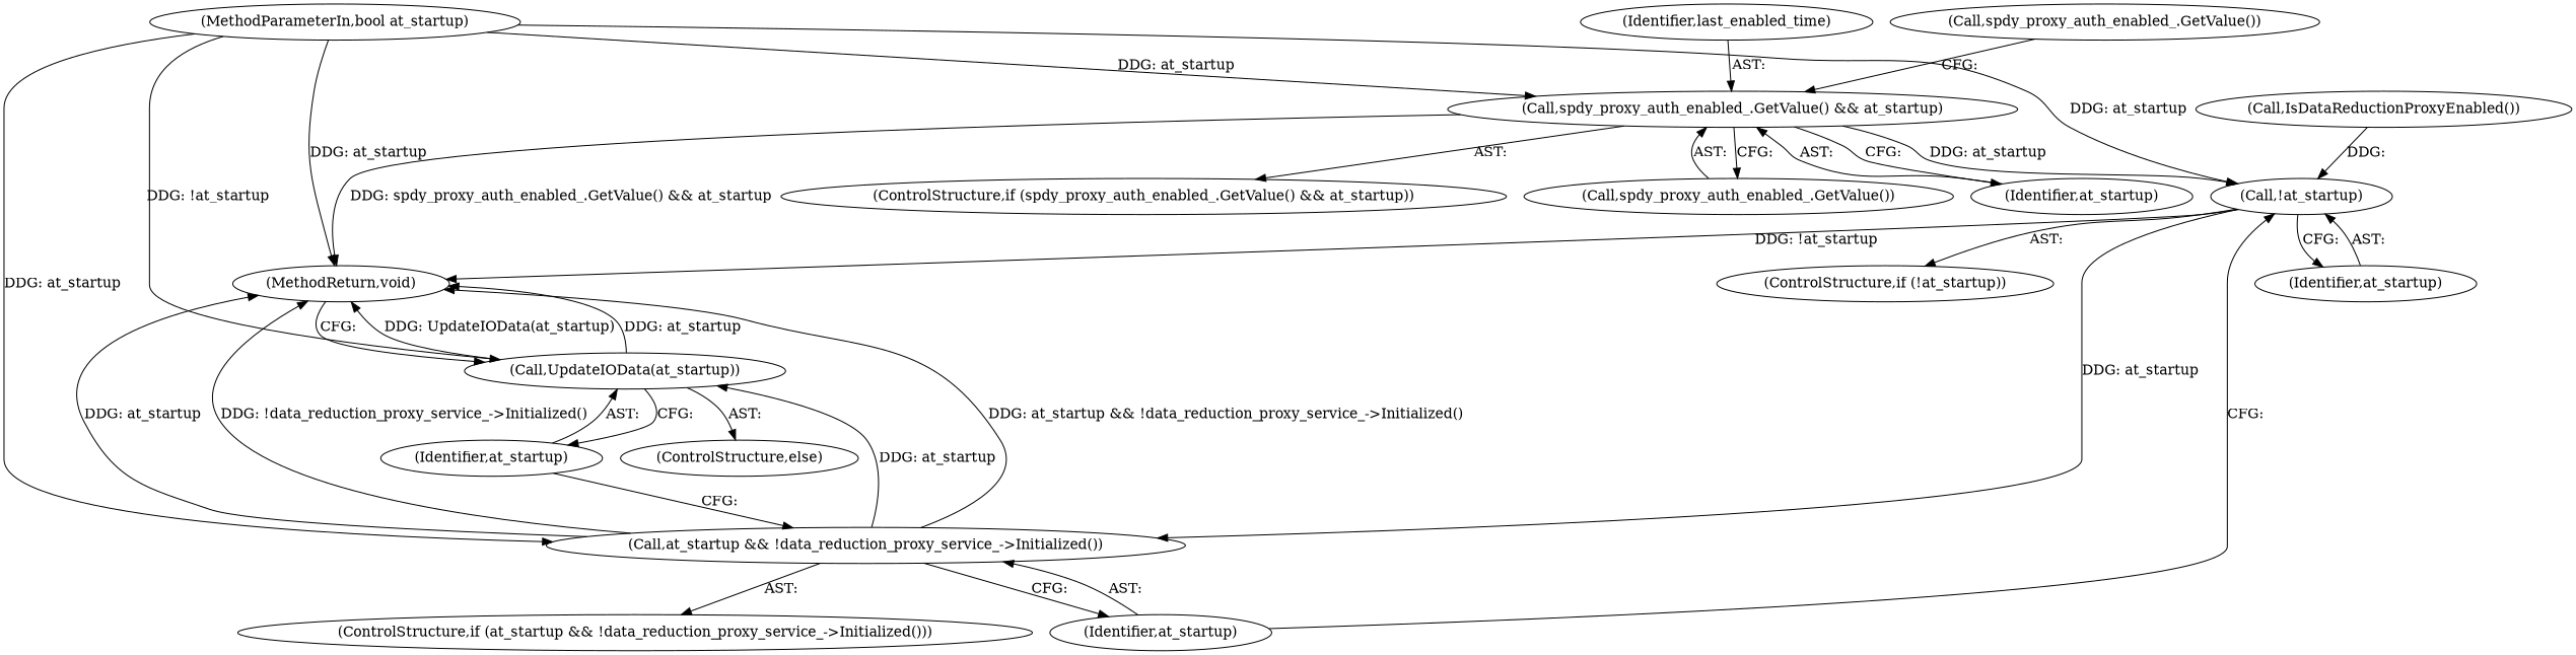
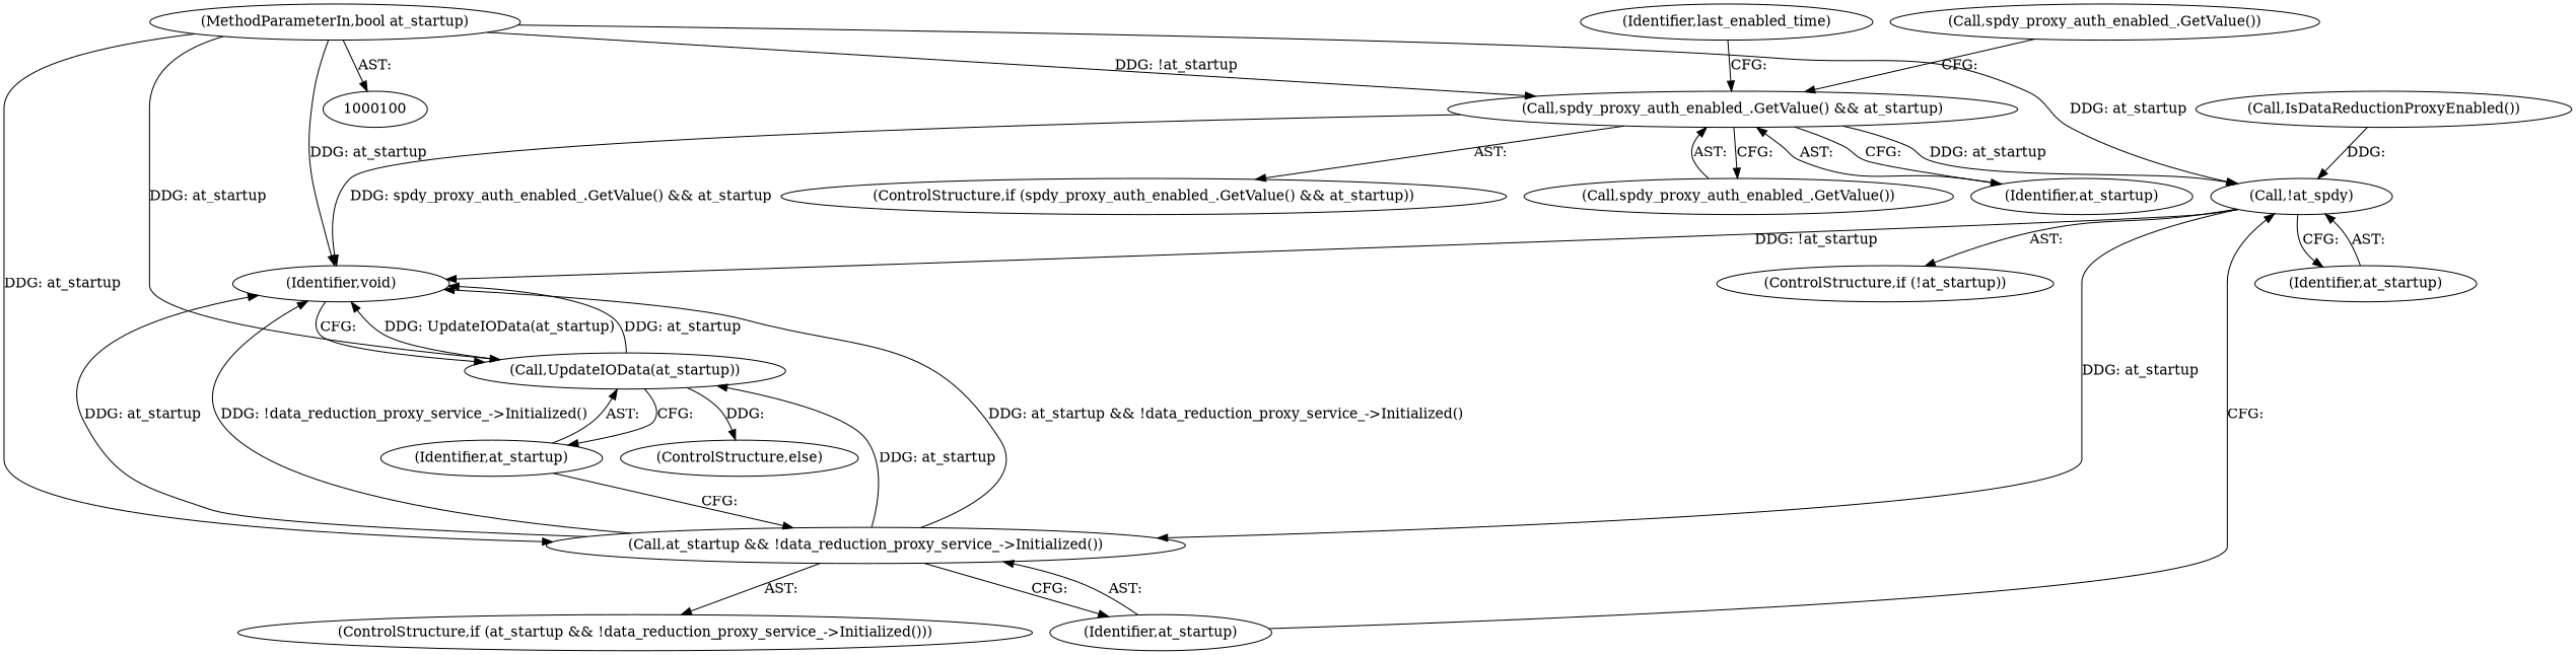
  digraph {
    n1 [label="(Call,spdy_proxy_auth_enabled_.GetValue() && at_startup)"]
-   n2 [label="(Call,!at_startup)"]
+   n2 [label="(Call,!at_spdy)"]
    n3 [label="(Call,spdy_proxy_auth_enabled_.GetValue())"]
    n4 [label="(Identifier,at_startup)"]
-   n5 [label="(MethodReturn,void)"]
+   n5 [label="(Identifier,void)"]
    n6 [label="(ControlStructure,if (spdy_proxy_auth_enabled_.GetValue() && at_startup))"]
    n7 [label="(Call,at_startup && !data_reduction_proxy_service_->Initialized())"]
    n8 [label="(Identifier,at_startup)"]
    n9 [label="(ControlStructure,if (!at_startup))"]
    n10 [label="(Call,UpdateIOData(at_startup))"]
    n11 [label="(MethodParameterIn,bool at_startup)"]
+   1000100
    n13 [label="(Identifier,at_startup)"]
    n14 [label="(ControlStructure,if (at_startup && !data_reduction_proxy_service_->Initialized()))"]
    n15 [label="(Identifier,at_startup)"]
    n16 [label="(ControlStructure,else)"]
    n17 [label="(Call,IsDataReductionProxyEnabled())"]
    n18 [label="(Identifier,last_enabled_time)"]
    n19 [label="(Call,spdy_proxy_auth_enabled_.GetValue())"]
    n1 -> n2 [label="DDG: at_startup"]
    n1 -> n3 [label="CFG: "]
    n1 -> n4 [label="CFG: "]
    n1 -> n5 [label="DDG: spdy_proxy_auth_enabled_.GetValue() && at_startup"]
    n1 -> n6 [label="AST: "]
    n2 -> n5 [label="DDG: !at_startup"]
    n2 -> n7 [label="DDG: at_startup"]
    n2 -> n8 [label="CFG: "]
    n2 -> n9 [label="AST: "]
    n3 -> n1 [label="AST: "]
    n4 -> n1 [label="AST: "]
    n5 -> n10 [label="CFG: "]
    n7 -> n5 [label="DDG: at_startup && !data_reduction_proxy_service_->Initialized()"]
    n7 -> n5 [label="DDG: at_startup"]
    n7 -> n5 [label="DDG: !data_reduction_proxy_service_->Initialized()"]
    n7 -> n10 [label="DDG: at_startup"]
    n7 -> n13 [label="CFG: "]
    n7 -> n14 [label="AST: "]
    n8 -> n2 [label="AST: "]
    n10 -> n5 [label="DDG: UpdateIOData(at_startup)"]
    n10 -> n5 [label="DDG: at_startup"]
    n10 -> n15 [label="CFG: "]
-   n10 -> n16 [label="AST: "]
-   n11 -> n1 [label="DDG: at_startup"]
+   n10 -> n16 [label="DDG: "]
+   n11 -> n1 [label="DDG: !at_startup"]
    n11 -> n2 [label="DDG: at_startup"]
    n11 -> n5 [label="DDG: at_startup"]
    n11 -> n7 [label="DDG: at_startup"]
-   n11 -> n10 [label="DDG: !at_startup"]
+   n11 -> n10 [label="DDG: at_startup"]
+   n11 -> 1000100 [label="AST: "]
    n13 -> n2 [label="CFG: "]
    n13 -> n7 [label="AST: "]
    n15 -> n7 [label="CFG: "]
    n15 -> n10 [label="AST: "]
    n17 -> n2 [label="DDG: "]
-   n18 -> n1 [label="AST: "]
+   n18 -> n1 [label="CFG: "]
    n19 -> n1 [label="CFG: "]
  }
